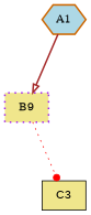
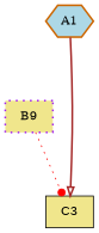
  digraph {
    mindist=1.0
    nodesep=0.6
    rankdir=TB
    ranksep=1.0
    root=Demo
    node [beamproc=beamA bpentry=false bpexit=false cpu=0 fillcolor=khaki patentry=false patexit=false pattern=patternA penwidth=2 shape=rectangle style=filled qhi=false qil=false qlo=true]
    edge [type=defdst]
    A1 [color=darkorange3 fillcolor=lightblue flags="0x00002003" patentry=true prio=0 qty=1 shape=hexagon toffs=0 tvalid=0 type=noop vabs=false qhi="" qil="" qlo=""]
    n2 [color=purple flags="0x00108008" label=B9 patexit=true style="dotted, filled,filled" tperiod=1000 type=blockalign]
    C3 [color=black flags="0x00100007" tperiod=2000 type=block penwidth=""]
-   A1 -> n2 [arrowhead=onormal color=brown style=bold]
+   A1 -> C3 [arrowhead=onormal color=brown style=bold]
    n2 -> C3 [arrowhead=dot color=red style=dotted]
  }
